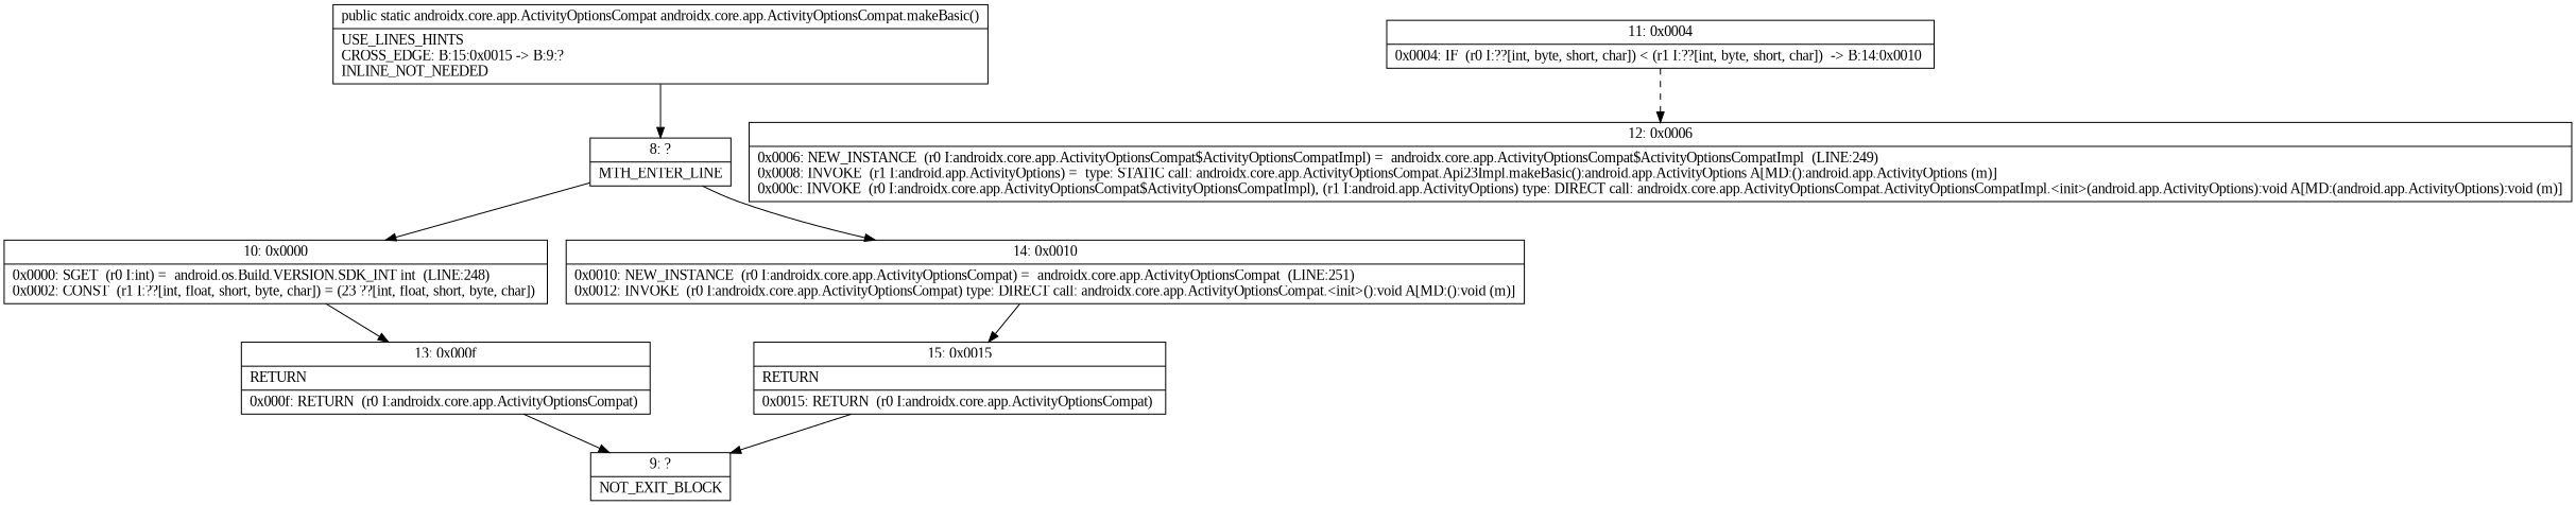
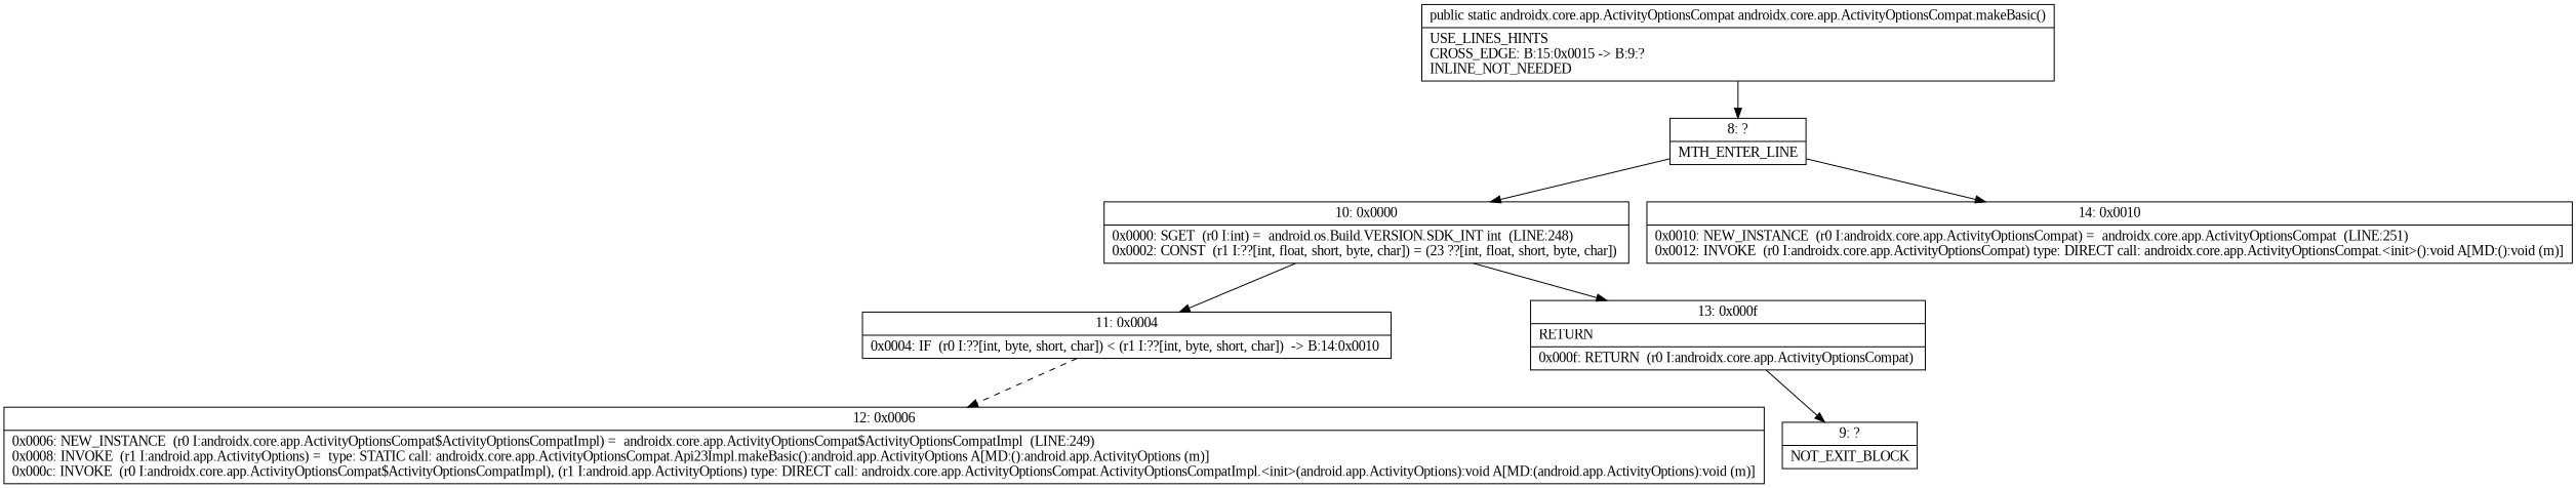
  digraph {
    fontname="Liberation Serif"
    node [fontname="Liberation Serif" shape=record]
    edge [fontname="Liberation Serif"]
    n1 [label="{8\:\ ?|MTH_ENTER_LINE\l}"]
    n2 [label="{10\:\ 0x0000|0x0000: SGET  (r0 I:int) =  android.os.Build.VERSION.SDK_INT int  (LINE:248)\l0x0002: CONST  (r1 I:??[int, float, short, byte, char]) = (23 ??[int, float, short, byte, char]) \l}"]
    n3 [label="{14\:\ 0x0010|0x0010: NEW_INSTANCE  (r0 I:androidx.core.app.ActivityOptionsCompat) =  androidx.core.app.ActivityOptionsCompat  (LINE:251)\l0x0012: INVOKE  (r0 I:androidx.core.app.ActivityOptionsCompat) type: DIRECT call: androidx.core.app.ActivityOptionsCompat.\<init\>():void A[MD:():void (m)]\l}"]
    n4 [label="{11\:\ 0x0004|0x0004: IF  (r0 I:??[int, byte, short, char]) \< (r1 I:??[int, byte, short, char])  \-\> B:14:0x0010 \l}"]
    n5 [label="{13\:\ 0x000f|RETURN\l|0x000f: RETURN  (r0 I:androidx.core.app.ActivityOptionsCompat) \l}"]
    n6 [label="{12\:\ 0x0006|0x0006: NEW_INSTANCE  (r0 I:androidx.core.app.ActivityOptionsCompat$ActivityOptionsCompatImpl) =  androidx.core.app.ActivityOptionsCompat$ActivityOptionsCompatImpl  (LINE:249)\l0x0008: INVOKE  (r1 I:android.app.ActivityOptions) =  type: STATIC call: androidx.core.app.ActivityOptionsCompat.Api23Impl.makeBasic():android.app.ActivityOptions A[MD:():android.app.ActivityOptions (m)]\l0x000c: INVOKE  (r0 I:androidx.core.app.ActivityOptionsCompat$ActivityOptionsCompatImpl), (r1 I:android.app.ActivityOptions) type: DIRECT call: androidx.core.app.ActivityOptionsCompat.ActivityOptionsCompatImpl.\<init\>(android.app.ActivityOptions):void A[MD:(android.app.ActivityOptions):void (m)]\l}"]
-   n7 [label="{15\:\ 0x0015|RETURN\l|0x0015: RETURN  (r0 I:androidx.core.app.ActivityOptionsCompat) \l}"]
    n8 [label="{9\:\ ?|NOT_EXIT_BLOCK\l}"]
    n9 [label="{public static androidx.core.app.ActivityOptionsCompat androidx.core.app.ActivityOptionsCompat.makeBasic()  | USE_LINES_HINTS\lCROSS_EDGE: B:15:0x0015 \-\> B:9:?\lINLINE_NOT_NEEDED\l}"]
    n1 -> n2
    n1 -> n3
+   n2 -> n4
    n2 -> n5
-   n3 -> n7
    n4 -> n6 [style=dashed]
    n5 -> n8
-   n7 -> n8
    n9 -> n1
  }
